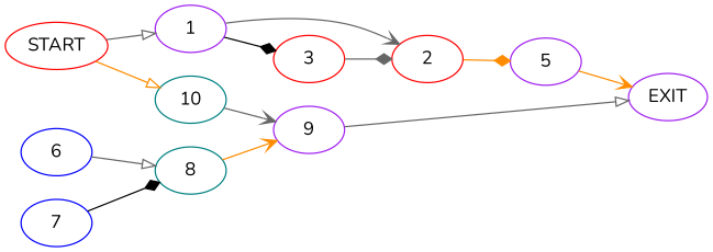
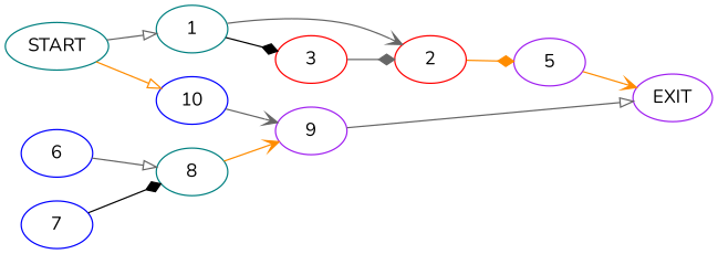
  digraph {
    fontname=Nunito
    rankdir=LR
    node [color=purple fontname=Nunito]
    edge [arrowhead=onormal color=gray40 fontname=Nunito]
-   n1 [color=red label=START]
-   1
-   10 [color=teal]
+   n1 [color=teal label=START]
+   1 [color=teal]
+   10 [color=blue]
    2 [color=red]
    3 [color=red]
    9
    n7 [label=EXIT]
    5
    6 [color=blue]
    8 [color=teal]
    7 [color=blue]
    n1 -> 1
    n1 -> 10 [color=darkorange]
    1 -> 2 [arrowhead=vee]
    1 -> 3 [arrowhead=diamond color=black]
    10 -> 9 [arrowhead=vee]
    2 -> 5 [arrowhead=diamond color=darkorange]
    3 -> 2 [arrowhead=diamond]
    9 -> n7
    5 -> n7 [arrowhead=vee color=darkorange]
    6 -> 8
    8 -> 9 [arrowhead=vee color=darkorange]
    7 -> 8 [arrowhead=diamond color=black]
  }
